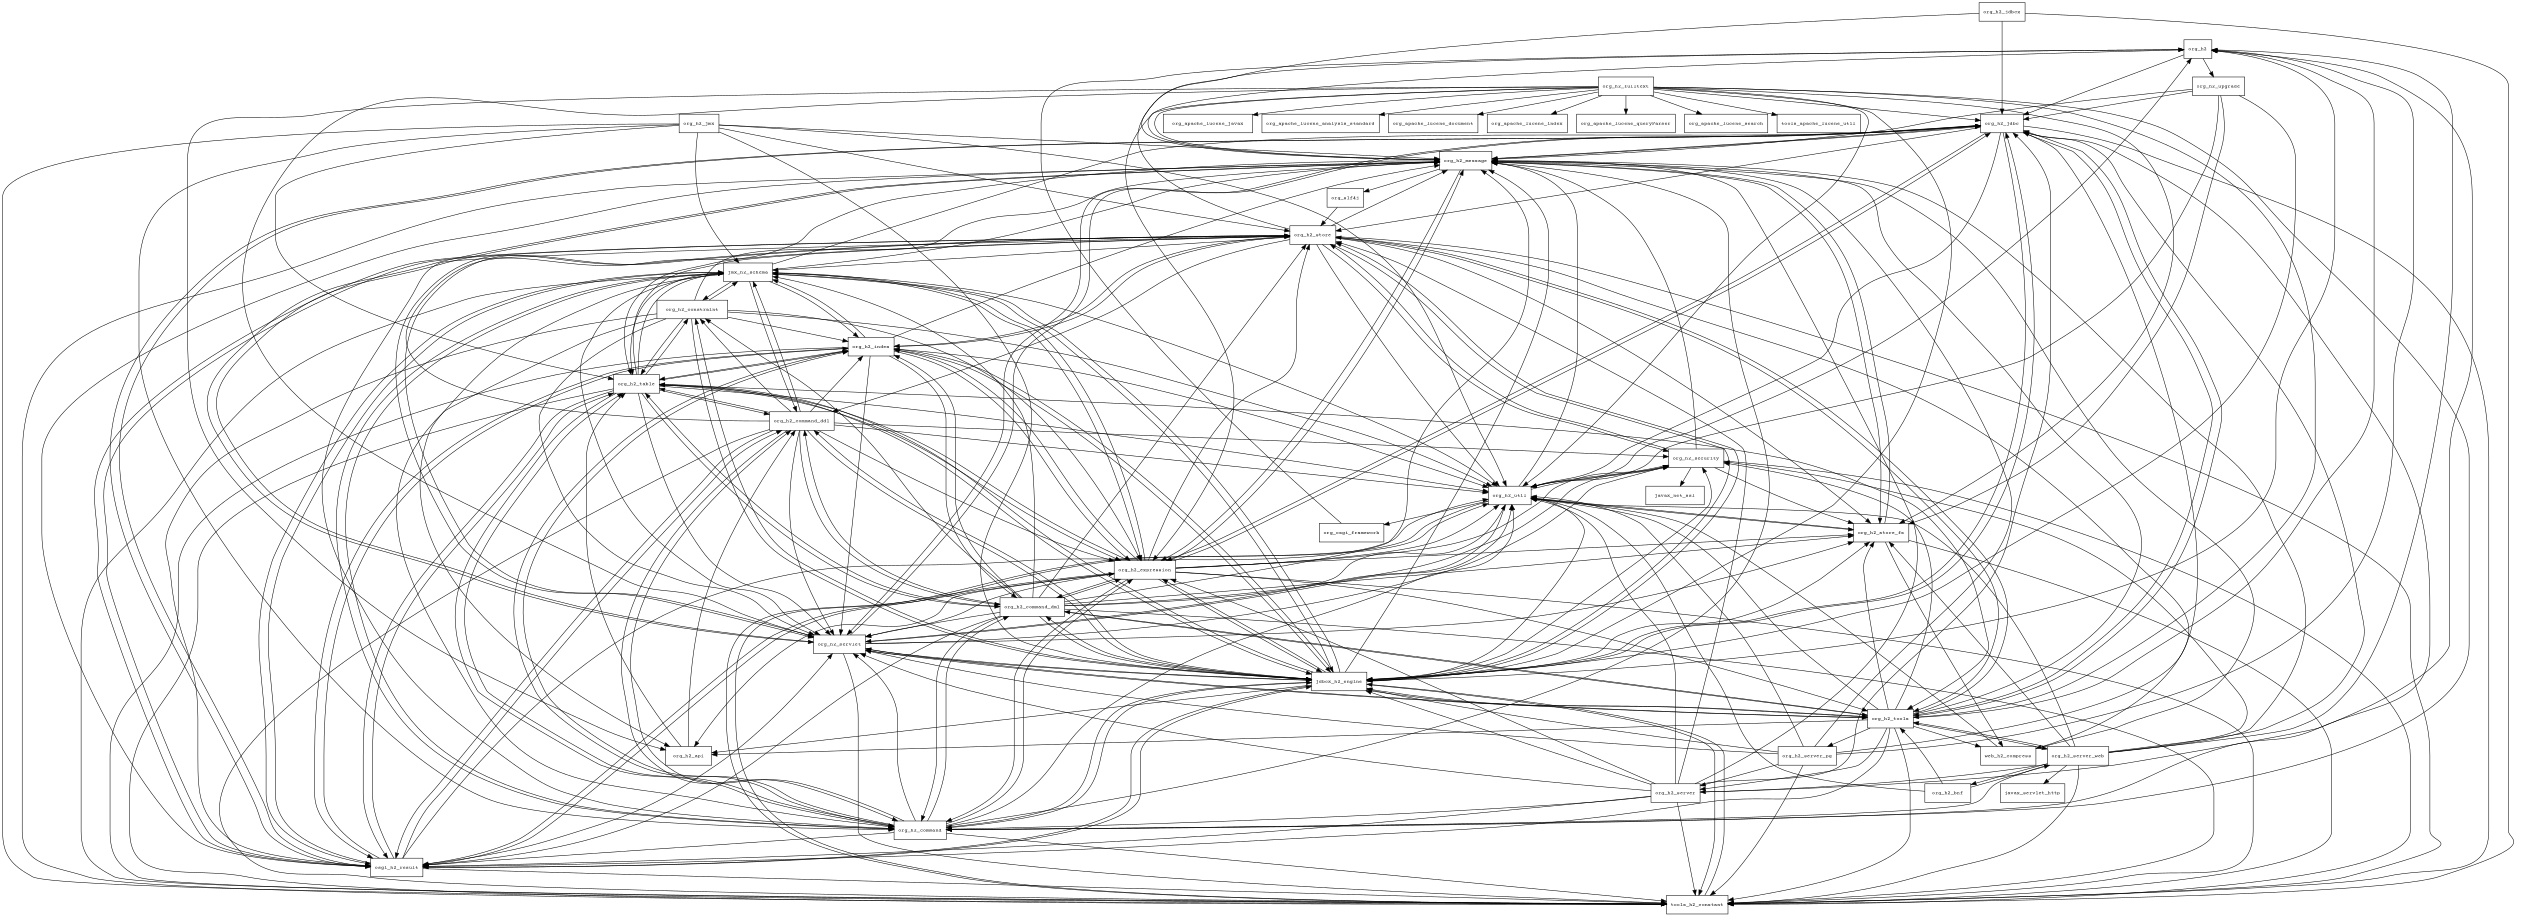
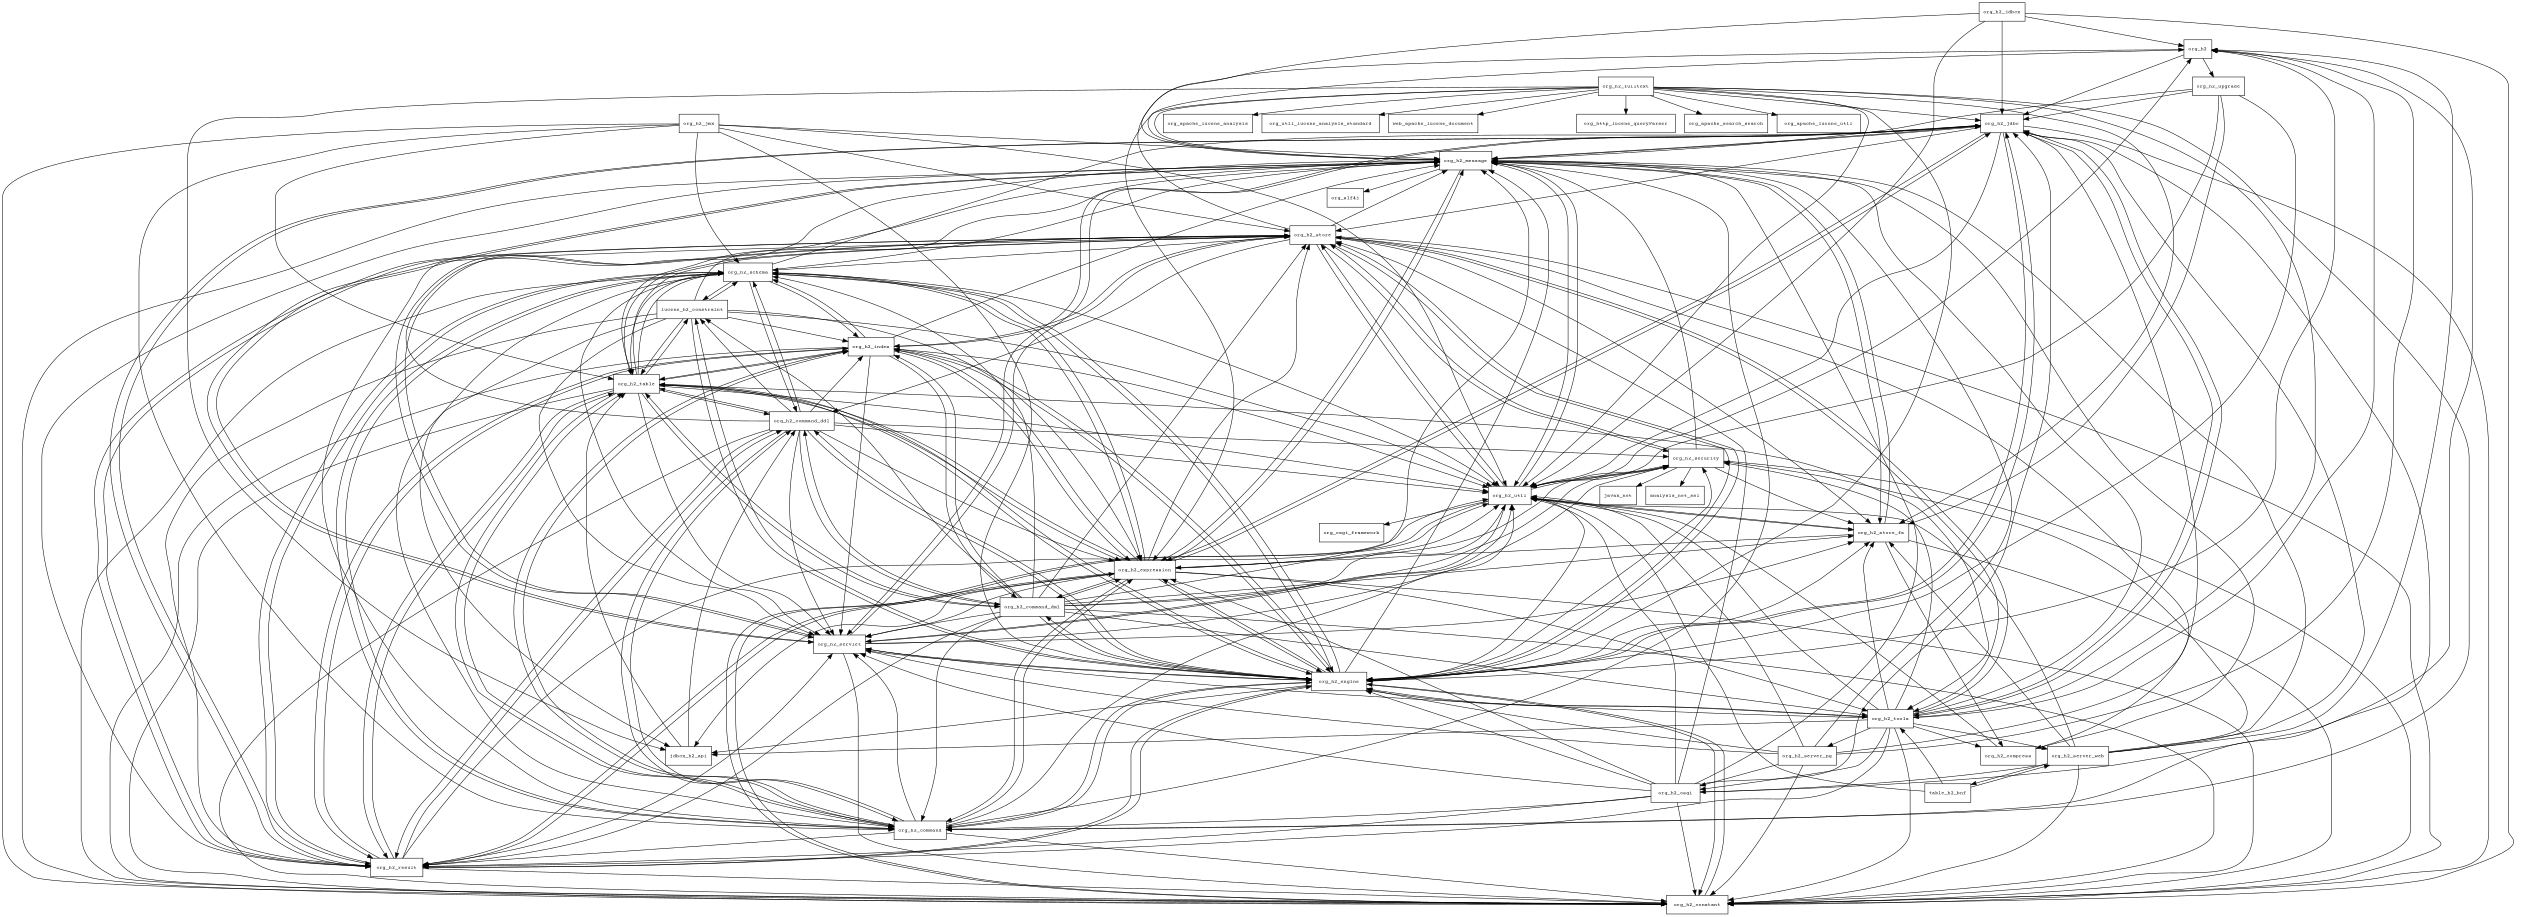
  digraph {
    fontname="Courier Prime"
    node [fontname="Courier Prime" fontsize=10.0 shape=box]
    edge [fontname="Courier Prime"]
    org_h2
    org_h2_jdbc
    org_h2_message
    org_h2_upgrade
    org_h2_tools
    org_h2_util
    org_h2_command
-   org_h2_constant [label=tools_h2_constant]
-   org_h2_engine [label=jdbcx_h2_engine]
+   org_h2_constant
+   org_h2_engine
    org_h2_expression
-   org_h2_result [label=osgi_h2_result]
+   org_h2_result
    n12 [label=org_h2_servlet]
    org_h2_store
    org_h2_store_fs
    org_slf4j
-   org_h2_api
+   org_h2_api [label=jdbcx_h2_api]
    org_h2_command_dml
    org_h2_security
    org_h2_server_web
-   org_h2_server
-   org_h2_compress [label=web_h2_compress]
+   org_h2_server [label=org_h2_osgi]
+   org_h2_compress
    org_h2_server_pg
    org_osgi_framework
    org_h2_command_ddl
    org_h2_table
    org_h2_index
-   org_h2_schema [label=jmx_h2_schema]
-   org_h2_constraint
-   javax_net_ssl
-   org_h2_bnf
-   javax_servlet_http
+   org_h2_schema
+   org_h2_constraint [label=lucene_h2_constraint]
+   javax_net
+   javax_net_ssl [label=analysis_net_ssl]
+   org_h2_bnf [label=table_h2_bnf]
    org_h2_fulltext
-   org_apache_lucene_analysis [label=org_apache_lucene_javax]
-   org_apache_lucene_analysis_standard
-   org_apache_lucene_document
-   org_apache_lucene_index
-   org_apache_lucene_queryParser
-   org_apache_lucene_search
-   org_apache_lucene_util [label=tools_apache_lucene_util]
+   org_apache_lucene_analysis
+   org_apache_lucene_analysis_standard [label=org_util_lucene_analysis_standard]
+   org_apache_lucene_document [label=web_apache_lucene_document]
+   org_apache_lucene_queryParser [label=org_http_lucene_queryParser]
+   org_apache_lucene_search [label=org_apache_search_search]
+   org_apache_lucene_util
    org_h2_jdbcx
    org_h2_jmx
    org_h2 -> org_h2_jdbc
    org_h2 -> org_h2_message
    org_h2 -> org_h2_upgrade
    org_h2_jdbc -> org_h2_message
    org_h2_jdbc -> org_h2_tools
    org_h2_jdbc -> org_h2_util
    org_h2_jdbc -> org_h2_command
    org_h2_jdbc -> org_h2_constant
    org_h2_jdbc -> org_h2_engine
    org_h2_jdbc -> org_h2_expression
    org_h2_jdbc -> org_h2_result
    org_h2_jdbc -> n12
    org_h2_jdbc -> org_h2_store
    org_h2_message -> org_h2_jdbc
+   org_h2_message -> org_h2_util
    org_h2_message -> org_h2_constant
    org_h2_message -> org_h2_expression
    org_h2_message -> n12
    org_h2_message -> org_h2_store_fs
    org_h2_message -> org_slf4j
    org_h2_upgrade -> org_h2_jdbc
    org_h2_upgrade -> org_h2_message
    org_h2_upgrade -> org_h2_util
    org_h2_upgrade -> org_h2_engine
    org_h2_upgrade -> org_h2_store_fs
    org_h2_tools -> org_h2
    org_h2_tools -> org_h2_jdbc
    org_h2_tools -> org_h2_message
    org_h2_tools -> org_h2_util
    org_h2_tools -> org_h2_constant
    org_h2_tools -> org_h2_engine
    org_h2_tools -> org_h2_result
    org_h2_tools -> n12
    org_h2_tools -> org_h2_store
    org_h2_tools -> org_h2_store_fs
    org_h2_tools -> org_h2_api
-   org_h2_tools -> org_h2_command_dml
    org_h2_tools -> org_h2_security
    org_h2_tools -> org_h2_server_web
    org_h2_tools -> org_h2_server
    org_h2_tools -> org_h2_compress
    org_h2_tools -> org_h2_server_pg
    org_h2_util -> org_h2
    org_h2_util -> org_h2_message
    org_h2_util -> org_h2_constant
    org_h2_util -> n12
-   org_slf4j -> org_h2_store
+   org_h2_util -> org_h2_store
    org_h2_util -> org_h2_store_fs
    org_h2_util -> org_h2_security
    org_h2_util -> org_osgi_framework
    org_h2_command -> org_h2_message
    org_h2_command -> org_h2_util
    org_h2_command -> org_h2_constant
    org_h2_command -> org_h2_engine
    org_h2_command -> org_h2_expression
    org_h2_command -> org_h2_result
    org_h2_command -> n12
-   org_h2_command -> org_h2_command_dml
    org_h2_command -> org_h2_command_ddl
    org_h2_command -> org_h2_table
    org_h2_command -> org_h2_index
    org_h2_command -> org_h2_schema
    org_h2_constant -> org_h2_util
    org_h2_constant -> org_h2_engine
    org_h2_engine -> org_h2
    org_h2_engine -> org_h2_jdbc
    org_h2_engine -> org_h2_message
    org_h2_engine -> org_h2_tools
    org_h2_engine -> org_h2_util
    org_h2_engine -> org_h2_command
    org_h2_engine -> org_h2_constant
    org_h2_engine -> org_h2_expression
    org_h2_engine -> org_h2_result
    org_h2_engine -> n12
    org_h2_engine -> org_h2_store
    org_h2_engine -> org_h2_store_fs
    org_h2_engine -> org_h2_api
    org_h2_engine -> org_h2_command_dml
    org_h2_engine -> org_h2_security
    org_h2_engine -> org_h2_command_ddl
    org_h2_engine -> org_h2_table
    org_h2_engine -> org_h2_index
    org_h2_engine -> org_h2_schema
    org_h2_engine -> org_h2_constraint
    org_h2_expression -> org_h2_jdbc
    org_h2_expression -> org_h2_message
    org_h2_expression -> org_h2_tools
    org_h2_expression -> org_h2_util
    org_h2_expression -> org_h2_command
    org_h2_expression -> org_h2_constant
    org_h2_expression -> org_h2_engine
    org_h2_expression -> org_h2_result
    org_h2_expression -> n12
    org_h2_expression -> org_h2_store
-   org_h2_expression -> org_h2_store_fs
+   org_h2_store_fs -> org_h2_expression
    org_h2_expression -> org_h2_api
    org_h2_expression -> org_h2_command_dml
    org_h2_expression -> org_h2_security
    org_h2_expression -> org_h2_table
    org_h2_expression -> org_h2_index
    org_h2_expression -> org_h2_schema
    org_h2_result -> org_h2_jdbc
    org_h2_result -> org_h2_message
    org_h2_result -> org_h2_util
    org_h2_result -> org_h2_constant
    org_h2_result -> org_h2_engine
    org_h2_result -> org_h2_expression
    org_h2_result -> n12
    org_h2_result -> org_h2_store
    org_h2_result -> org_h2_command_ddl
    org_h2_result -> org_h2_table
    org_h2_result -> org_h2_index
    org_h2_result -> org_h2_schema
    n12 -> org_h2_jdbc
    n12 -> org_h2_message
-   n12 -> org_h2_tools
    n12 -> org_h2_util
    n12 -> org_h2_constant
    n12 -> org_h2_engine
    n12 -> org_h2_store
    n12 -> org_h2_store_fs
    n12 -> org_h2_security
    org_h2_store -> org_h2
    org_h2_store -> org_h2_message
    org_h2_store -> org_h2_tools
    org_h2_store -> org_h2_util
    org_h2_store -> org_h2_command
    org_h2_store -> org_h2_constant
    org_h2_store -> org_h2_engine
    org_h2_store -> org_h2_result
    org_h2_store -> n12
    org_h2_store -> org_h2_store_fs
    org_h2_store -> org_h2_security
    org_h2_store -> org_h2_compress
    org_h2_store -> org_h2_command_ddl
    org_h2_store -> org_h2_table
    org_h2_store -> org_h2_index
    org_h2_store -> org_h2_schema
    org_h2_store_fs -> org_h2_message
    org_h2_store_fs -> org_h2_util
    org_h2_store_fs -> org_h2_constant
    org_h2_store_fs -> org_h2_compress
    org_h2_api -> org_h2_command_ddl
    org_h2_api -> org_h2_table
    org_h2_command_dml -> org_h2_message
    org_h2_command_dml -> org_h2_tools
    org_h2_command_dml -> org_h2_util
    org_h2_command_dml -> org_h2_command
    org_h2_command_dml -> org_h2_constant
    org_h2_command_dml -> org_h2_engine
    org_h2_command_dml -> org_h2_expression
    org_h2_command_dml -> org_h2_result
    org_h2_command_dml -> n12
    org_h2_command_dml -> org_h2_store
    org_h2_command_dml -> org_h2_store_fs
    org_h2_command_dml -> org_h2_security
    org_h2_command_dml -> org_h2_command_ddl
    org_h2_command_dml -> org_h2_table
    org_h2_command_dml -> org_h2_index
    org_h2_command_dml -> org_h2_schema
    org_h2_command_dml -> org_h2_constraint
    org_h2_security -> org_h2_message
    org_h2_security -> org_h2_util
    org_h2_security -> org_h2_constant
    org_h2_security -> org_h2_store
    org_h2_security -> org_h2_store_fs
+   org_h2_security -> javax_net
    org_h2_security -> javax_net_ssl
    org_h2_server_web -> org_h2
    org_h2_server_web -> org_h2_jdbc
    org_h2_server_web -> org_h2_message
-   org_h2_server_web -> org_h2_tools
    org_h2_server_web -> org_h2_util
-   org_h2_server_web -> org_h2_command
    org_h2_server_web -> org_h2_constant
    org_h2_server_web -> org_h2_store_fs
    org_h2_server_web -> org_h2_security
    org_h2_server_web -> org_h2_server
    org_h2_server_web -> org_h2_bnf
-   org_h2_server_web -> javax_servlet_http
    org_h2_server -> org_h2
    org_h2_server -> org_h2_jdbc
    org_h2_server -> org_h2_message
    org_h2_server -> org_h2_util
    org_h2_server -> org_h2_command
    org_h2_server -> org_h2_constant
    org_h2_server -> org_h2_engine
    org_h2_server -> org_h2_expression
    org_h2_server -> org_h2_result
    org_h2_server -> n12
    org_h2_server -> org_h2_store
    org_h2_compress -> org_h2_message
    org_h2_compress -> org_h2_util
    org_h2_server_pg -> org_h2
    org_h2_server_pg -> org_h2_jdbc
    org_h2_server_pg -> org_h2_message
    org_h2_server_pg -> org_h2_util
    org_h2_server_pg -> org_h2_constant
    org_h2_server_pg -> org_h2_engine
    org_h2_server_pg -> n12
    org_h2_server_pg -> org_h2_server
    org_h2_command_ddl -> org_h2_message
    org_h2_command_ddl -> org_h2_util
    org_h2_command_ddl -> org_h2_command
    org_h2_command_ddl -> org_h2_constant
    org_h2_command_ddl -> org_h2_engine
    org_h2_command_ddl -> org_h2_expression
    org_h2_command_ddl -> org_h2_result
    org_h2_command_ddl -> n12
    org_h2_command_ddl -> org_h2_command_dml
    org_h2_command_ddl -> org_h2_security
    org_h2_command_ddl -> org_h2_table
    org_h2_command_ddl -> org_h2_index
    org_h2_command_ddl -> org_h2_schema
    org_h2_command_ddl -> org_h2_constraint
+   org_h2_table -> org_h2_message
    org_h2_table -> org_h2_tools
    org_h2_table -> org_h2_util
    org_h2_table -> org_h2_command
    org_h2_table -> org_h2_constant
    org_h2_table -> org_h2_engine
    org_h2_table -> org_h2_expression
    org_h2_table -> org_h2_result
    org_h2_table -> n12
    org_h2_table -> org_h2_store
    org_h2_table -> org_h2_command_dml
    org_h2_table -> org_h2_command_ddl
    org_h2_table -> org_h2_index
    org_h2_table -> org_h2_schema
    org_h2_table -> org_h2_constraint
    org_h2_index -> org_h2_message
    org_h2_index -> org_h2_util
    org_h2_index -> org_h2_command
    org_h2_index -> org_h2_constant
    org_h2_index -> org_h2_engine
    org_h2_index -> org_h2_expression
    org_h2_index -> org_h2_result
    org_h2_index -> n12
    org_h2_index -> org_h2_store
    org_h2_index -> org_h2_command_dml
    org_h2_index -> org_h2_table
    org_h2_index -> org_h2_schema
    org_h2_schema -> org_h2_jdbc
    org_h2_schema -> org_h2_message
    org_h2_schema -> org_h2_util
    org_h2_schema -> org_h2_command
    org_h2_schema -> org_h2_constant
    org_h2_schema -> org_h2_engine
    org_h2_schema -> org_h2_expression
    org_h2_schema -> org_h2_result
    org_h2_schema -> n12
    org_h2_schema -> org_h2_api
    org_h2_schema -> org_h2_command_ddl
    org_h2_schema -> org_h2_table
    org_h2_schema -> org_h2_index
    org_h2_schema -> org_h2_constraint
    org_h2_constraint -> org_h2_message
    org_h2_constraint -> org_h2_util
    org_h2_constraint -> org_h2_command
    org_h2_constraint -> org_h2_engine
    org_h2_constraint -> org_h2_expression
    org_h2_constraint -> org_h2_result
    org_h2_constraint -> n12
    org_h2_constraint -> org_h2_table
    org_h2_constraint -> org_h2_index
    org_h2_constraint -> org_h2_schema
    org_h2_bnf -> org_h2_tools
    org_h2_bnf -> org_h2_util
    org_h2_bnf -> org_h2_server_web
    org_h2_fulltext -> org_h2_jdbc
    org_h2_fulltext -> org_h2_message
    org_h2_fulltext -> org_h2_tools
    org_h2_fulltext -> org_h2_util
    org_h2_fulltext -> org_h2_command
    org_h2_fulltext -> org_h2_engine
    org_h2_fulltext -> org_h2_expression
-   org_h2_fulltext -> n12
    org_h2_fulltext -> org_h2_store_fs
    org_h2_fulltext -> org_h2_api
    org_h2_fulltext -> org_apache_lucene_analysis
    org_h2_fulltext -> org_apache_lucene_analysis_standard
    org_h2_fulltext -> org_apache_lucene_document
-   org_h2_fulltext -> org_apache_lucene_index
    org_h2_fulltext -> org_apache_lucene_queryParser
    org_h2_fulltext -> org_apache_lucene_search
    org_h2_fulltext -> org_apache_lucene_util
-   org_osgi_framework -> org_h2
+   org_h2_jdbcx -> org_h2
    org_h2_jdbcx -> org_h2_jdbc
    org_h2_jdbcx -> org_h2_message
+   org_h2_jdbcx -> org_h2_util
    org_h2_jdbcx -> org_h2_constant
    org_h2_jmx -> org_h2_message
    org_h2_jmx -> org_h2_util
    org_h2_jmx -> org_h2_command
    org_h2_jmx -> org_h2_constant
    org_h2_jmx -> org_h2_engine
    org_h2_jmx -> org_h2_store
    org_h2_jmx -> org_h2_table
    org_h2_jmx -> org_h2_schema
  }
